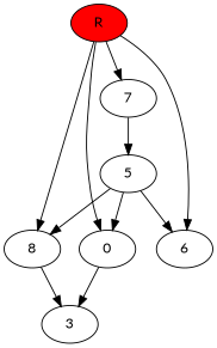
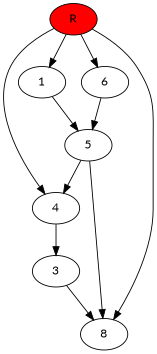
  digraph {
    fontname=Lato
    node [fontname=Lato]
    edge [fontname=Lato]
-   1 [label=7]
+   1
    5
-   4 [label=0]
+   4
    8
    3
    6
    R [fillcolor="#ff0000" style=filled]
    1 -> 5
    5 -> 4
    5 -> 8
    4 -> 3
-   8 -> 3
-   5 -> 6
+   3 -> 8
+   6 -> 5
    R -> 1
    R -> 4
    R -> 8
    R -> 6
  }
